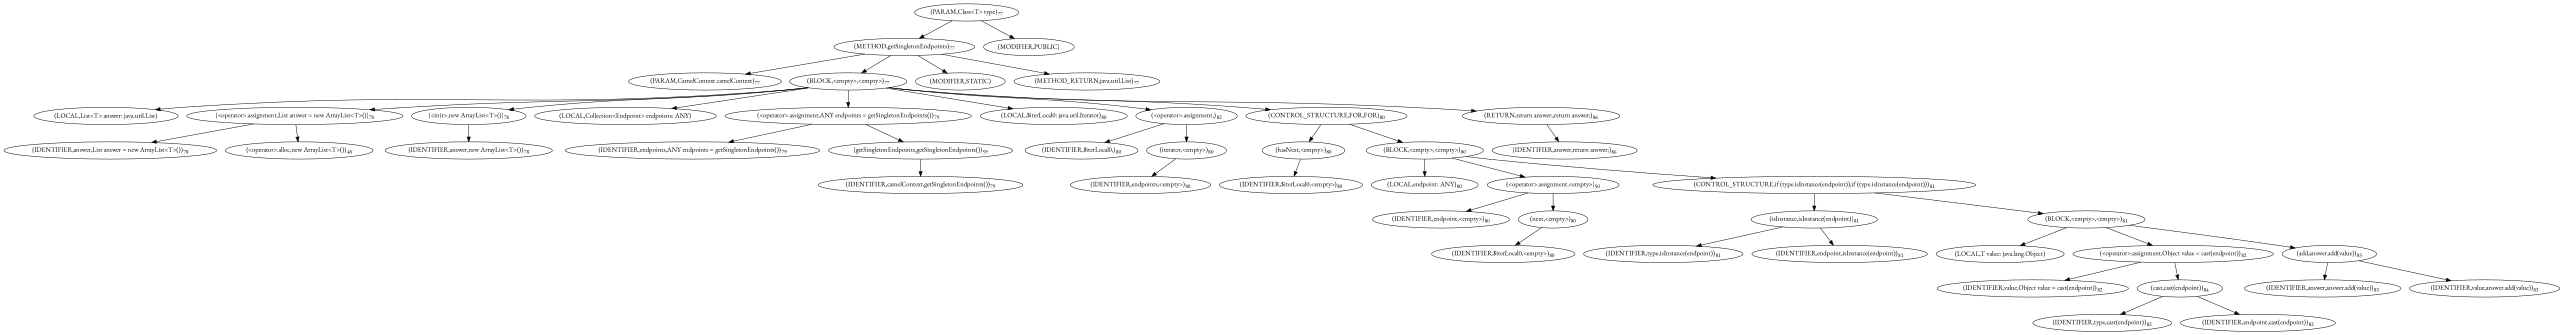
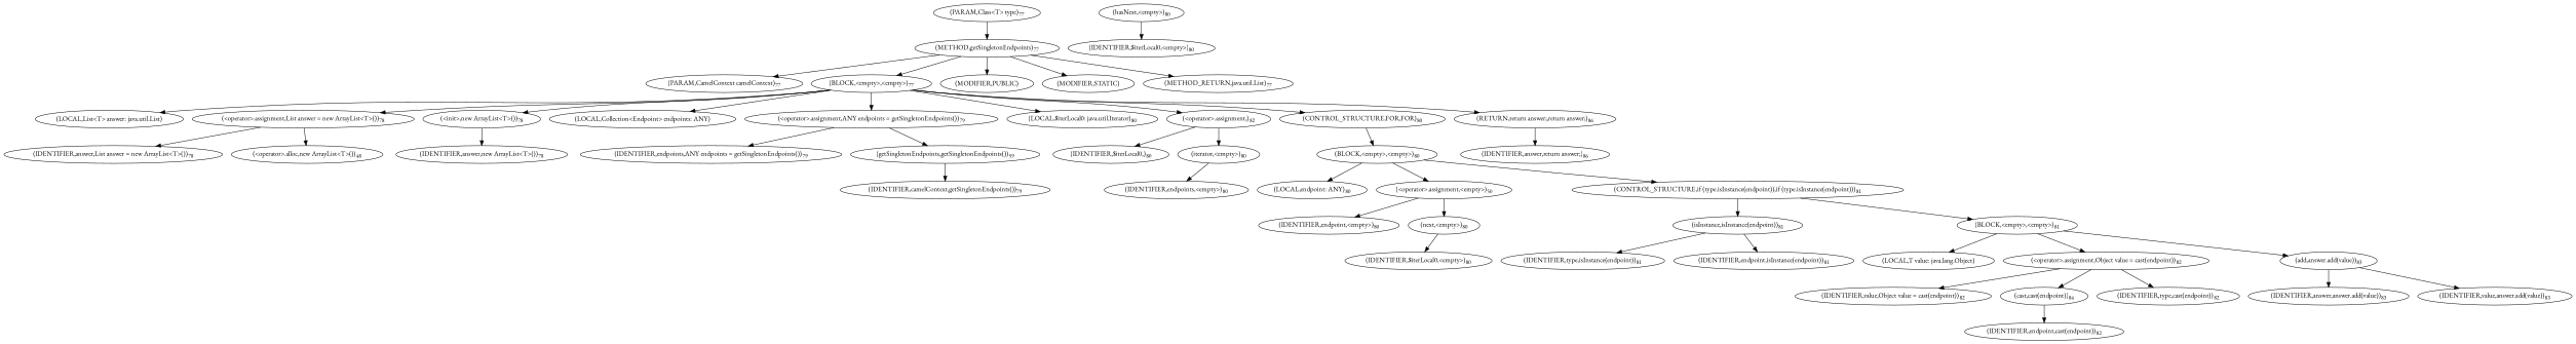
  digraph {
    fontname="EB Garamond"
    node [fontname="EB Garamond"]
    edge [fontname="EB Garamond"]
    n1 [label=<(METHOD,getSingletonEndpoints)<SUB>77</SUB>>]
    n2 [label=<(PARAM,CamelContext camelContext)<SUB>77</SUB>>]
    n3 [label=<(BLOCK,&lt;empty&gt;,&lt;empty&gt;)<SUB>77</SUB>>]
    n4 [label=<(MODIFIER,PUBLIC)>]
    n5 [label=<(MODIFIER,STATIC)>]
    n6 [label=<(METHOD_RETURN,java.util.List)<SUB>77</SUB>>]
    n7 [label=<(PARAM,Class&lt;T&gt; type)<SUB>77</SUB>>]
    n8 [label=<(LOCAL,List&lt;T&gt; answer: java.util.List)>]
    n9 [label=<(&lt;operator&gt;.assignment,List answer = new ArrayList&lt;T&gt;())<SUB>78</SUB>>]
    n10 [label=<(&lt;init&gt;,new ArrayList&lt;T&gt;())<SUB>78</SUB>>]
    n11 [label=<(LOCAL,Collection&lt;Endpoint&gt; endpoints: ANY)>]
    n12 [label=<(&lt;operator&gt;.assignment,ANY endpoints = getSingletonEndpoints())<SUB>79</SUB>>]
    n13 [label=<(LOCAL,$iterLocal0: java.util.Iterator)<SUB>80</SUB>>]
    n14 [label=<(&lt;operator&gt;.assignment,)<SUB>82</SUB>>]
    n15 [label=<(CONTROL_STRUCTURE,FOR,FOR)<SUB>80</SUB>>]
    n16 [label=<(RETURN,return answer;,return answer;)<SUB>86</SUB>>]
    n17 [label=<(IDENTIFIER,answer,List answer = new ArrayList&lt;T&gt;())<SUB>78</SUB>>]
    n18 [label=<(&lt;operator&gt;.alloc,new ArrayList&lt;T&gt;())<SUB>48</SUB>>]
    n19 [label=<(IDENTIFIER,answer,new ArrayList&lt;T&gt;())<SUB>78</SUB>>]
    n20 [label=<(IDENTIFIER,endpoints,ANY endpoints = getSingletonEndpoints())<SUB>79</SUB>>]
    n21 [label=<(getSingletonEndpoints,getSingletonEndpoints())<SUB>59</SUB>>]
    n22 [label=<(IDENTIFIER,$iterLocal0,)<SUB>80</SUB>>]
    n23 [label=<(iterator,&lt;empty&gt;)<SUB>80</SUB>>]
    n24 [label=<(hasNext,&lt;empty&gt;)<SUB>80</SUB>>]
    n25 [label=<(BLOCK,&lt;empty&gt;,&lt;empty&gt;)<SUB>80</SUB>>]
    n26 [label=<(IDENTIFIER,answer,return answer;)<SUB>86</SUB>>]
    n27 [label=<(IDENTIFIER,camelContext,getSingletonEndpoints())<SUB>79</SUB>>]
    n28 [label=<(IDENTIFIER,endpoints,&lt;empty&gt;)<SUB>80</SUB>>]
    n29 [label=<(IDENTIFIER,$iterLocal0,&lt;empty&gt;)<SUB>80</SUB>>]
    n30 [label=<(LOCAL,endpoint: ANY)<SUB>80</SUB>>]
    n31 [label=<(&lt;operator&gt;.assignment,&lt;empty&gt;)<SUB>50</SUB>>]
    n32 [label=<(CONTROL_STRUCTURE,if (type.isInstance(endpoint)),if (type.isInstance(endpoint)))<SUB>81</SUB>>]
    n33 [label=<(IDENTIFIER,endpoint,&lt;empty&gt;)<SUB>80</SUB>>]
    n34 [label=<(next,&lt;empty&gt;)<SUB>80</SUB>>]
    n35 [label=<(isInstance,isInstance(endpoint))<SUB>81</SUB>>]
    n36 [label=<(BLOCK,&lt;empty&gt;,&lt;empty&gt;)<SUB>81</SUB>>]
    n37 [label=<(IDENTIFIER,$iterLocal0,&lt;empty&gt;)<SUB>80</SUB>>]
    n38 [label=<(IDENTIFIER,type,isInstance(endpoint))<SUB>81</SUB>>]
    n39 [label=<(IDENTIFIER,endpoint,isInstance(endpoint))<SUB>81</SUB>>]
    n40 [label=<(LOCAL,T value: java.lang.Object)>]
    n41 [label=<(&lt;operator&gt;.assignment,Object value = cast(endpoint))<SUB>82</SUB>>]
    n42 [label=<(add,answer.add(value))<SUB>83</SUB>>]
    n43 [label=<(IDENTIFIER,value,Object value = cast(endpoint))<SUB>82</SUB>>]
    n44 [label=<(cast,cast(endpoint))<SUB>84</SUB>>]
    n45 [label=<(IDENTIFIER,answer,answer.add(value))<SUB>83</SUB>>]
    n46 [label=<(IDENTIFIER,value,answer.add(value))<SUB>83</SUB>>]
    n47 [label=<(IDENTIFIER,type,cast(endpoint))<SUB>82</SUB>>]
    n48 [label=<(IDENTIFIER,endpoint,cast(endpoint))<SUB>82</SUB>>]
    n1 -> n2
    n1 -> n3
-   n7 -> n4
+   n1 -> n4
    n1 -> n5
    n1 -> n6
    n3 -> n8
    n3 -> n9
    n3 -> n10
    n3 -> n11
    n3 -> n12
    n3 -> n13
    n3 -> n14
    n3 -> n15
    n3 -> n16
    n7 -> n1
    n9 -> n17
    n9 -> n18
    n10 -> n19
    n12 -> n20
    n12 -> n21
    n14 -> n22
    n14 -> n23
-   n15 -> n24
    n15 -> n25
    n16 -> n26
    n21 -> n27
    n23 -> n28
    n24 -> n29
    n25 -> n30
    n25 -> n31
    n25 -> n32
    n31 -> n33
    n31 -> n34
    n32 -> n35
    n32 -> n36
    n34 -> n37
    n35 -> n38
    n35 -> n39
    n36 -> n40
    n36 -> n41
    n36 -> n42
    n41 -> n43
    n41 -> n44
    n42 -> n45
    n42 -> n46
-   n44 -> n47
+   n41 -> n47
    n44 -> n48
  }
